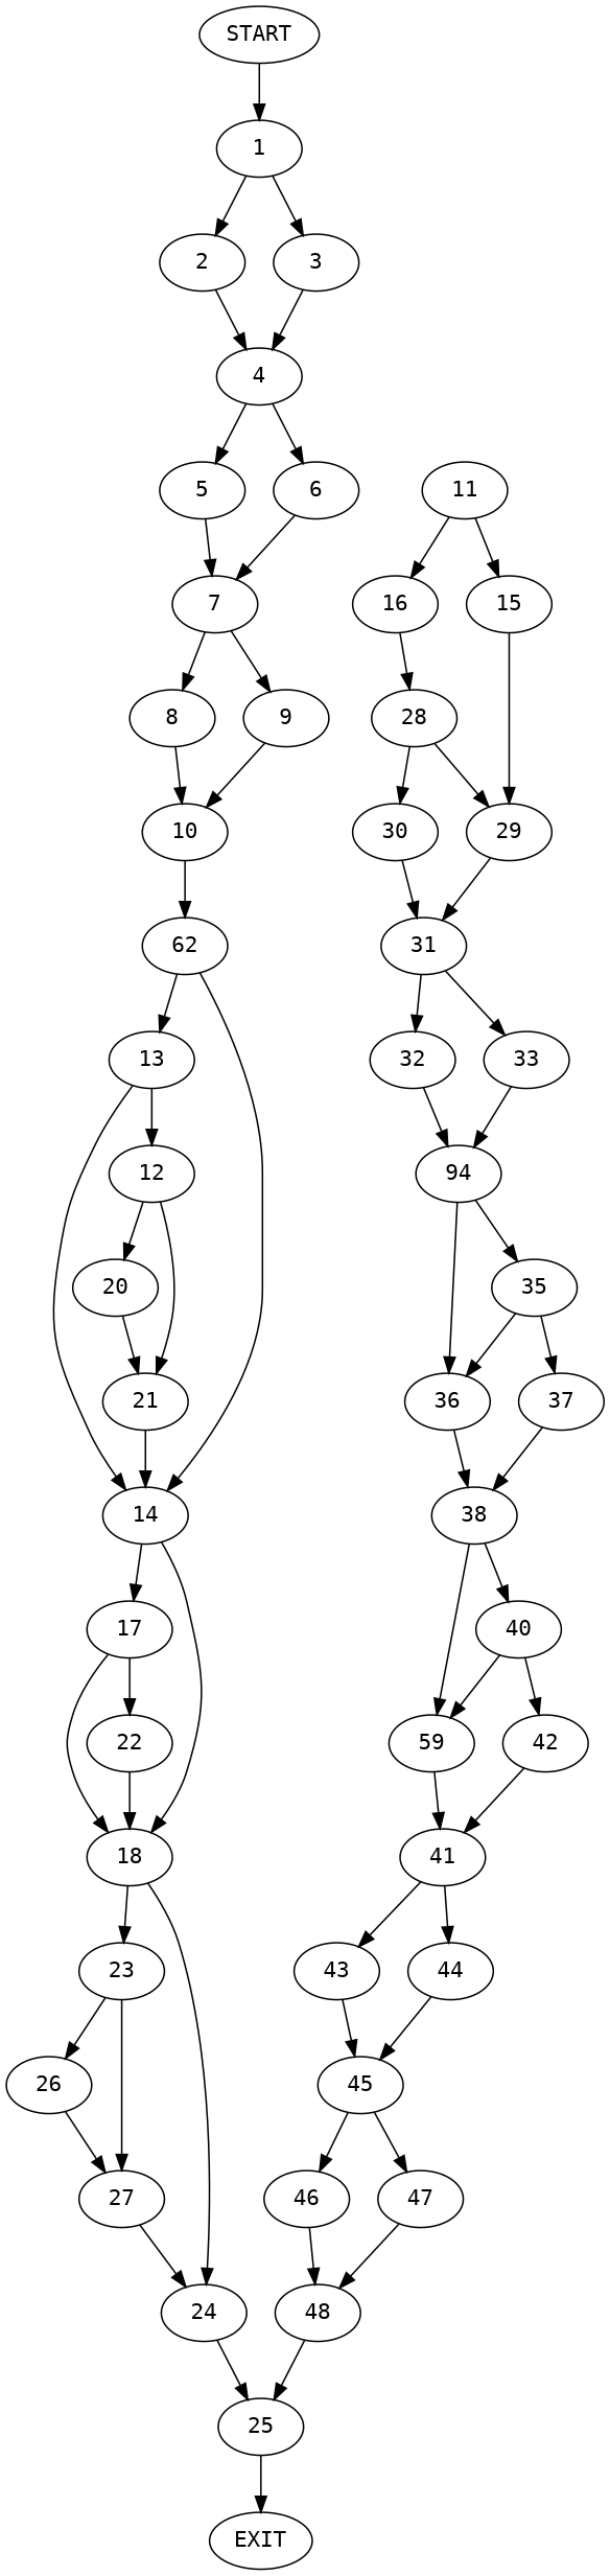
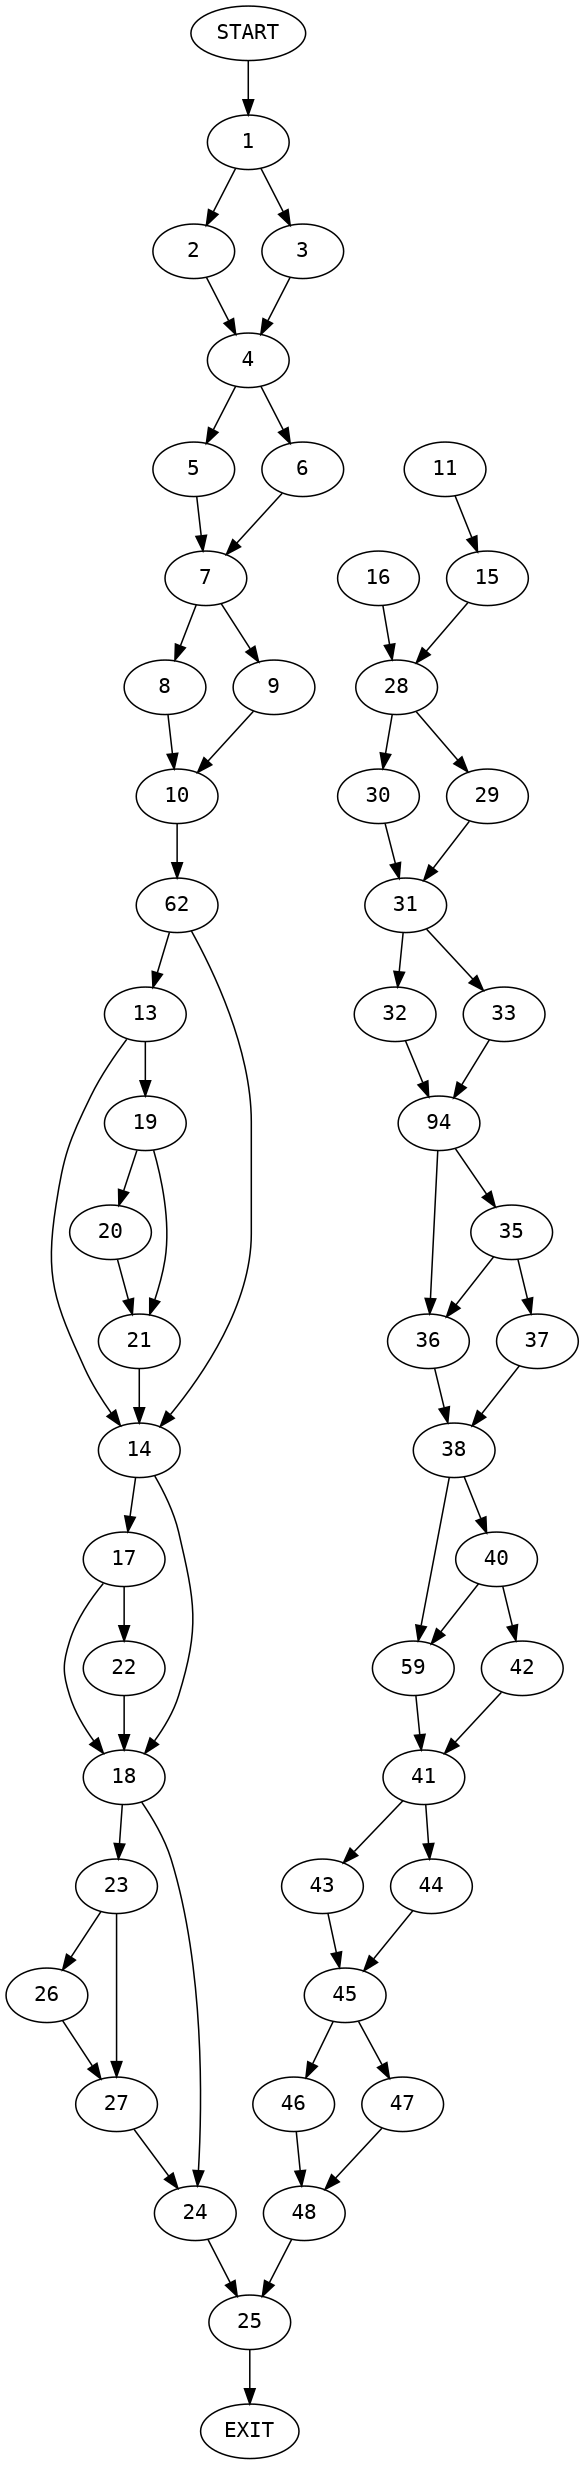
  digraph {
    fontname="DejaVu Sans Mono"
    node [fontname="DejaVu Sans Mono"]
    edge [fontname="DejaVu Sans Mono"]
    n1 [label=START]
    1
    2
    3
    n5 [label=EXIT]
    4
    5
    6
    7
    8
    9
    10
    n13 [label=62]
    11
    15
    16
    13
    14
    28
-   19 [label=12]
+   19
    17
    18
    20
    21
    22
    23
    24
    29
    30
    26
    27
    25
    31
    32
    33
    n36 [label=94]
    35
    36
    37
    38
    n41 [label=59]
    40
    41
    42
    43
    44
    45
    46
    47
    48
    n1 -> 1
    1 -> 2
    1 -> 3
    2 -> 4
    3 -> 4
    4 -> 5
    4 -> 6
    5 -> 7
    6 -> 7
    7 -> 8
    7 -> 9
    8 -> 10
    9 -> 10
    10 -> n13
    n13 -> 13
    n13 -> 14
    11 -> 15
-   11 -> 16
-   15 -> 29
+   15 -> 28
    16 -> 28
    13 -> 14
    13 -> 19
    14 -> 17
    14 -> 18
    28 -> 29
    28 -> 30
    19 -> 20
    19 -> 21
    17 -> 18
    17 -> 22
    18 -> 23
    18 -> 24
    20 -> 21
    21 -> 14
    22 -> 18
    23 -> 26
    23 -> 27
    24 -> 25
    29 -> 31
    30 -> 31
    26 -> 27
    27 -> 24
    25 -> n5
    31 -> 32
    31 -> 33
    32 -> n36
    33 -> n36
    n36 -> 35
    n36 -> 36
    35 -> 36
    35 -> 37
    36 -> 38
    37 -> 38
    38 -> n41
    38 -> 40
    n41 -> 41
    40 -> n41
    40 -> 42
    41 -> 43
    41 -> 44
    42 -> 41
    43 -> 45
    44 -> 45
    45 -> 46
    45 -> 47
    46 -> 48
    47 -> 48
    48 -> 25
  }
